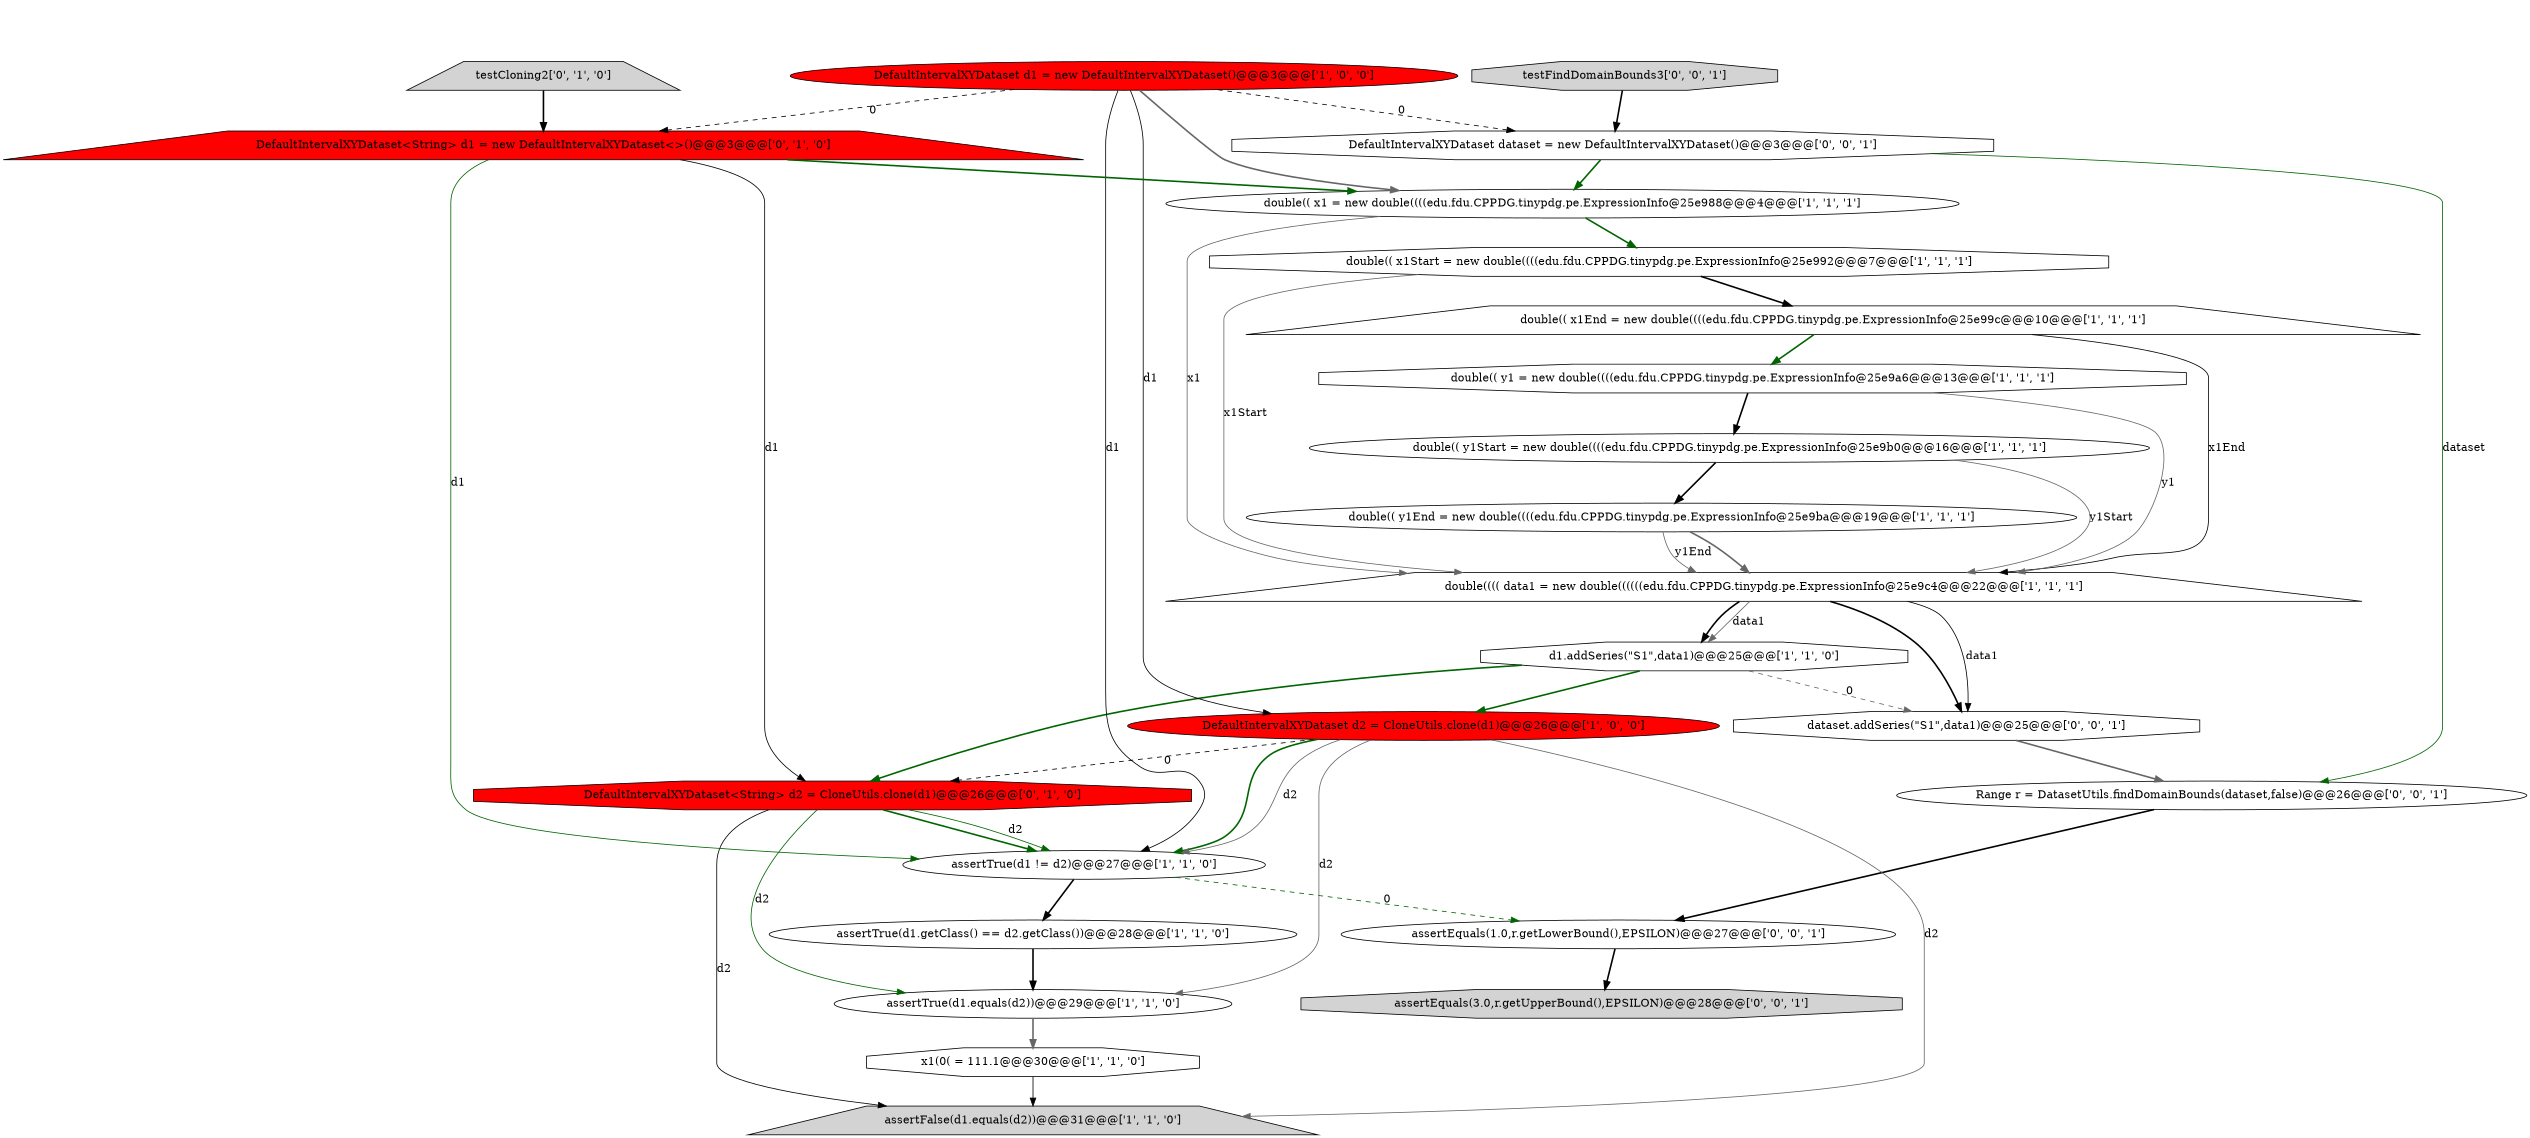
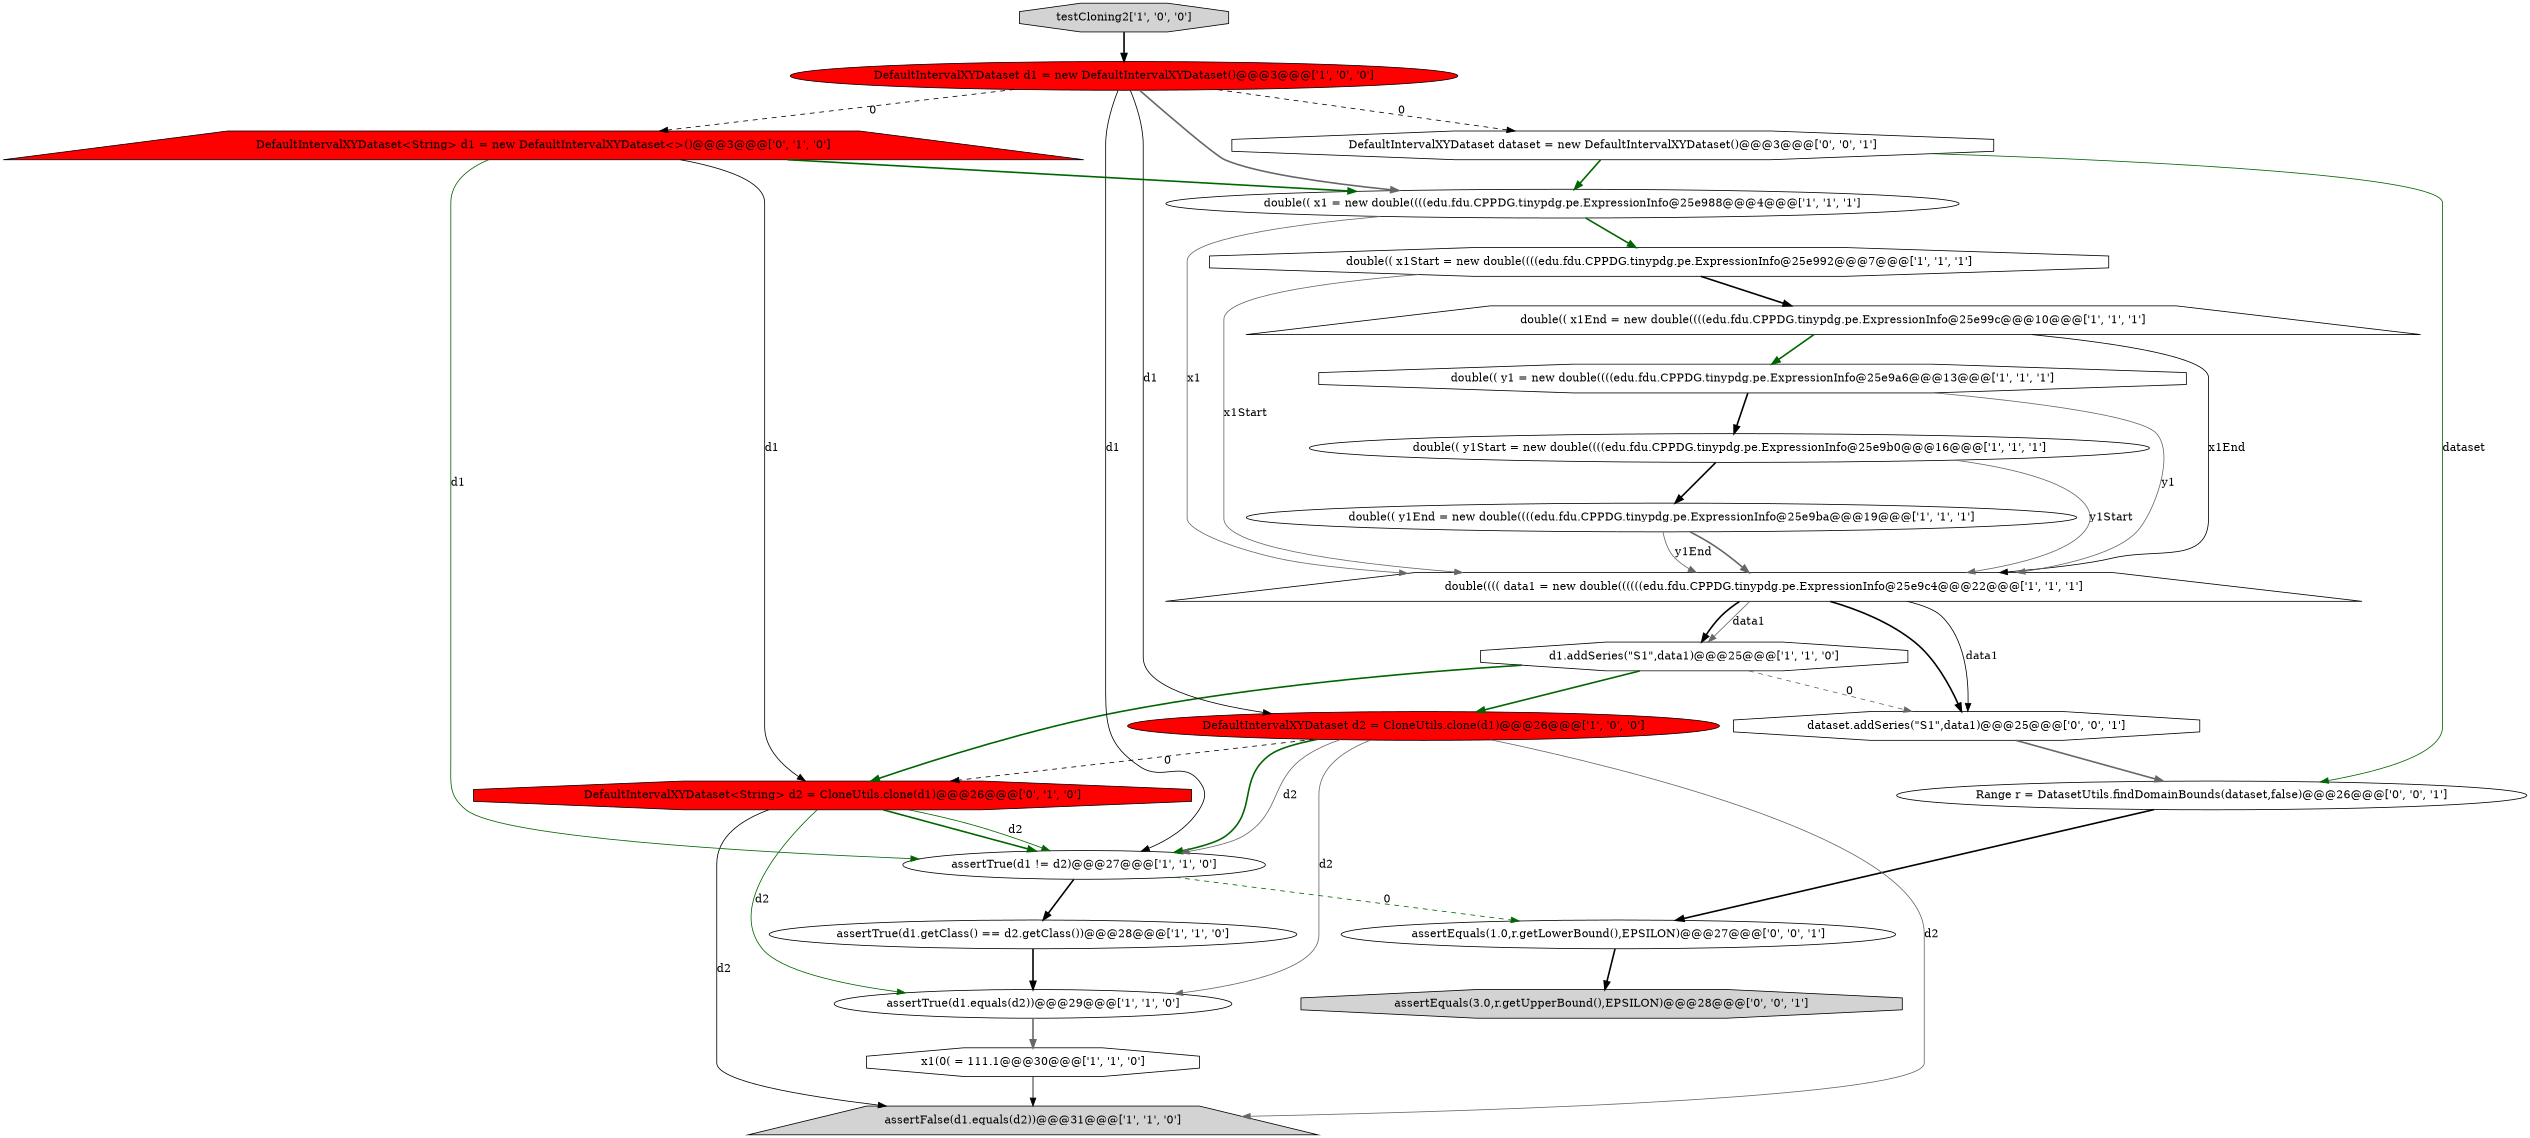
  digraph {
    node [fillcolor=white shape=octagon style=filled]
    edge [color=black style=bold]
    n1 [label="DefaultIntervalXYDataset dataset = new DefaultIntervalXYDataset()@@@3@@@['0', '0', '1']"]
    n2 [label="Range r = DatasetUtils.findDomainBounds(dataset,false)@@@26@@@['0', '0', '1']" shape=ellipse]
    n3 [label="double(( x1 = new double((((edu.fdu.CPPDG.tinypdg.pe.ExpressionInfo@25e988@@@4@@@['1', '1', '1']" shape=ellipse]
    n4 [label="assertEquals(1.0,r.getLowerBound(),EPSILON)@@@27@@@['0', '0', '1']" shape=ellipse]
    n5 [label="double(((( data1 = new double((((((edu.fdu.CPPDG.tinypdg.pe.ExpressionInfo@25e9c4@@@22@@@['1', '1', '1']" shape=trapezium]
    n6 [label="double(( x1Start = new double((((edu.fdu.CPPDG.tinypdg.pe.ExpressionInfo@25e992@@@7@@@['1', '1', '1']"]
    n7 [label="x1(0( = 111.1@@@30@@@['1', '1', '0']"]
    n8 [fillcolor=lightgray label="assertFalse(d1.equals(d2))@@@31@@@['1', '1', '0']" shape=trapezium]
    n9 [label="d1.addSeries(\"S1\",data1)@@@25@@@['1', '1', '0']"]
    n10 [label="dataset.addSeries(\"S1\",data1)@@@25@@@['0', '0', '1']"]
    n11 [fillcolor=red label="DefaultIntervalXYDataset d2 = CloneUtils.clone(d1)@@@26@@@['1', '0', '0']" shape=ellipse]
    n12 [fillcolor=red label="DefaultIntervalXYDataset<String> d2 = CloneUtils.clone(d1)@@@26@@@['0', '1', '0']"]
    n13 [fillcolor=lightgray label="assertEquals(3.0,r.getUpperBound(),EPSILON)@@@28@@@['0', '0', '1']"]
    n14 [label="assertTrue(d1.getClass() == d2.getClass())@@@28@@@['1', '1', '0']" shape=ellipse]
    n15 [label="assertTrue(d1.equals(d2))@@@29@@@['1', '1', '0']" shape=ellipse]
    n16 [label="assertTrue(d1 != d2)@@@27@@@['1', '1', '0']" shape=ellipse]
    n17 [fillcolor=red label="DefaultIntervalXYDataset d1 = new DefaultIntervalXYDataset()@@@3@@@['1', '0', '0']" shape=ellipse]
    n18 [fillcolor=red label="DefaultIntervalXYDataset<String> d1 = new DefaultIntervalXYDataset<>()@@@3@@@['0', '1', '0']" shape=trapezium]
    n19 [label="double(( x1End = new double((((edu.fdu.CPPDG.tinypdg.pe.ExpressionInfo@25e99c@@@10@@@['1', '1', '1']" shape=trapezium]
    n20 [label="double(( y1 = new double((((edu.fdu.CPPDG.tinypdg.pe.ExpressionInfo@25e9a6@@@13@@@['1', '1', '1']"]
-   n21 [fillcolor=lightgray label="testFindDomainBounds3['0', '0', '1']"]
+   n22 [fillcolor=lightgray label="testCloning2['1', '0', '0']"]
    n23 [label="double(( y1Start = new double((((edu.fdu.CPPDG.tinypdg.pe.ExpressionInfo@25e9b0@@@16@@@['1', '1', '1']" shape=ellipse]
    n24 [label="double(( y1End = new double((((edu.fdu.CPPDG.tinypdg.pe.ExpressionInfo@25e9ba@@@19@@@['1', '1', '1']" shape=ellipse]
-   n25 [fillcolor=lightgray label="testCloning2['0', '1', '0']" shape=trapezium]
    n1 -> n2 [color=darkgreen label=dataset style=solid]
    n1 -> n3 [color=darkgreen]
    n2 -> n4
    n3 -> n5 [color=gray40 label=x1 style=solid]
    n3 -> n6 [color=darkgreen]
    n4 -> n13
    n5 -> n9 [color=gray40 label=data1 style=solid]
    n5 -> n9
    n5 -> n10 [label=data1 style=solid]
    n5 -> n10
    n6 -> n5 [color=gray40 label=x1Start style=solid]
    n6 -> n19
    n7 -> n8 [style=solid]
    n9 -> n10 [color=gray40 label=0 style=dashed]
    n9 -> n11 [color=darkgreen]
    n9 -> n12 [color=darkgreen]
    n10 -> n2 [color=gray40]
    n11 -> n8 [color=gray40 label=d2 style=solid]
    n11 -> n12 [label=0 style=dashed]
    n11 -> n15 [color=gray40 label=d2 style=solid]
    n11 -> n16 [color=darkgreen]
    n11 -> n16 [color=gray40 label=d2 style=solid]
    n12 -> n8 [label=d2 style=solid]
    n12 -> n15 [color=darkgreen label=d2 style=solid]
    n12 -> n16 [color=darkgreen]
    n12 -> n16 [color=darkgreen label=d2 style=solid]
    n14 -> n15
    n15 -> n7 [color=gray40]
    n16 -> n4 [color=darkgreen label=0 style=dashed]
    n16 -> n14
    n17 -> n1 [label=0 style=dashed]
    n17 -> n3 [color=gray40]
    n17 -> n11 [label=d1 style=solid]
    n17 -> n16 [label=d1 style=solid]
    n17 -> n18 [label=0 style=dashed]
    n18 -> n3 [color=darkgreen]
    n18 -> n12 [label=d1 style=solid]
    n18 -> n16 [color=darkgreen label=d1 style=solid]
    n19 -> n5 [label=x1End style=solid]
    n19 -> n20 [color=darkgreen]
    n20 -> n5 [color=gray40 label=y1 style=solid]
    n20 -> n23
-   n21 -> n1
+   n22 -> n17
    n23 -> n5 [color=gray40 label=y1Start style=solid]
    n23 -> n24
    n24 -> n5 [color=gray40]
    n24 -> n5 [color=gray40 label=y1End style=solid]
-   n25 -> n18
  }
